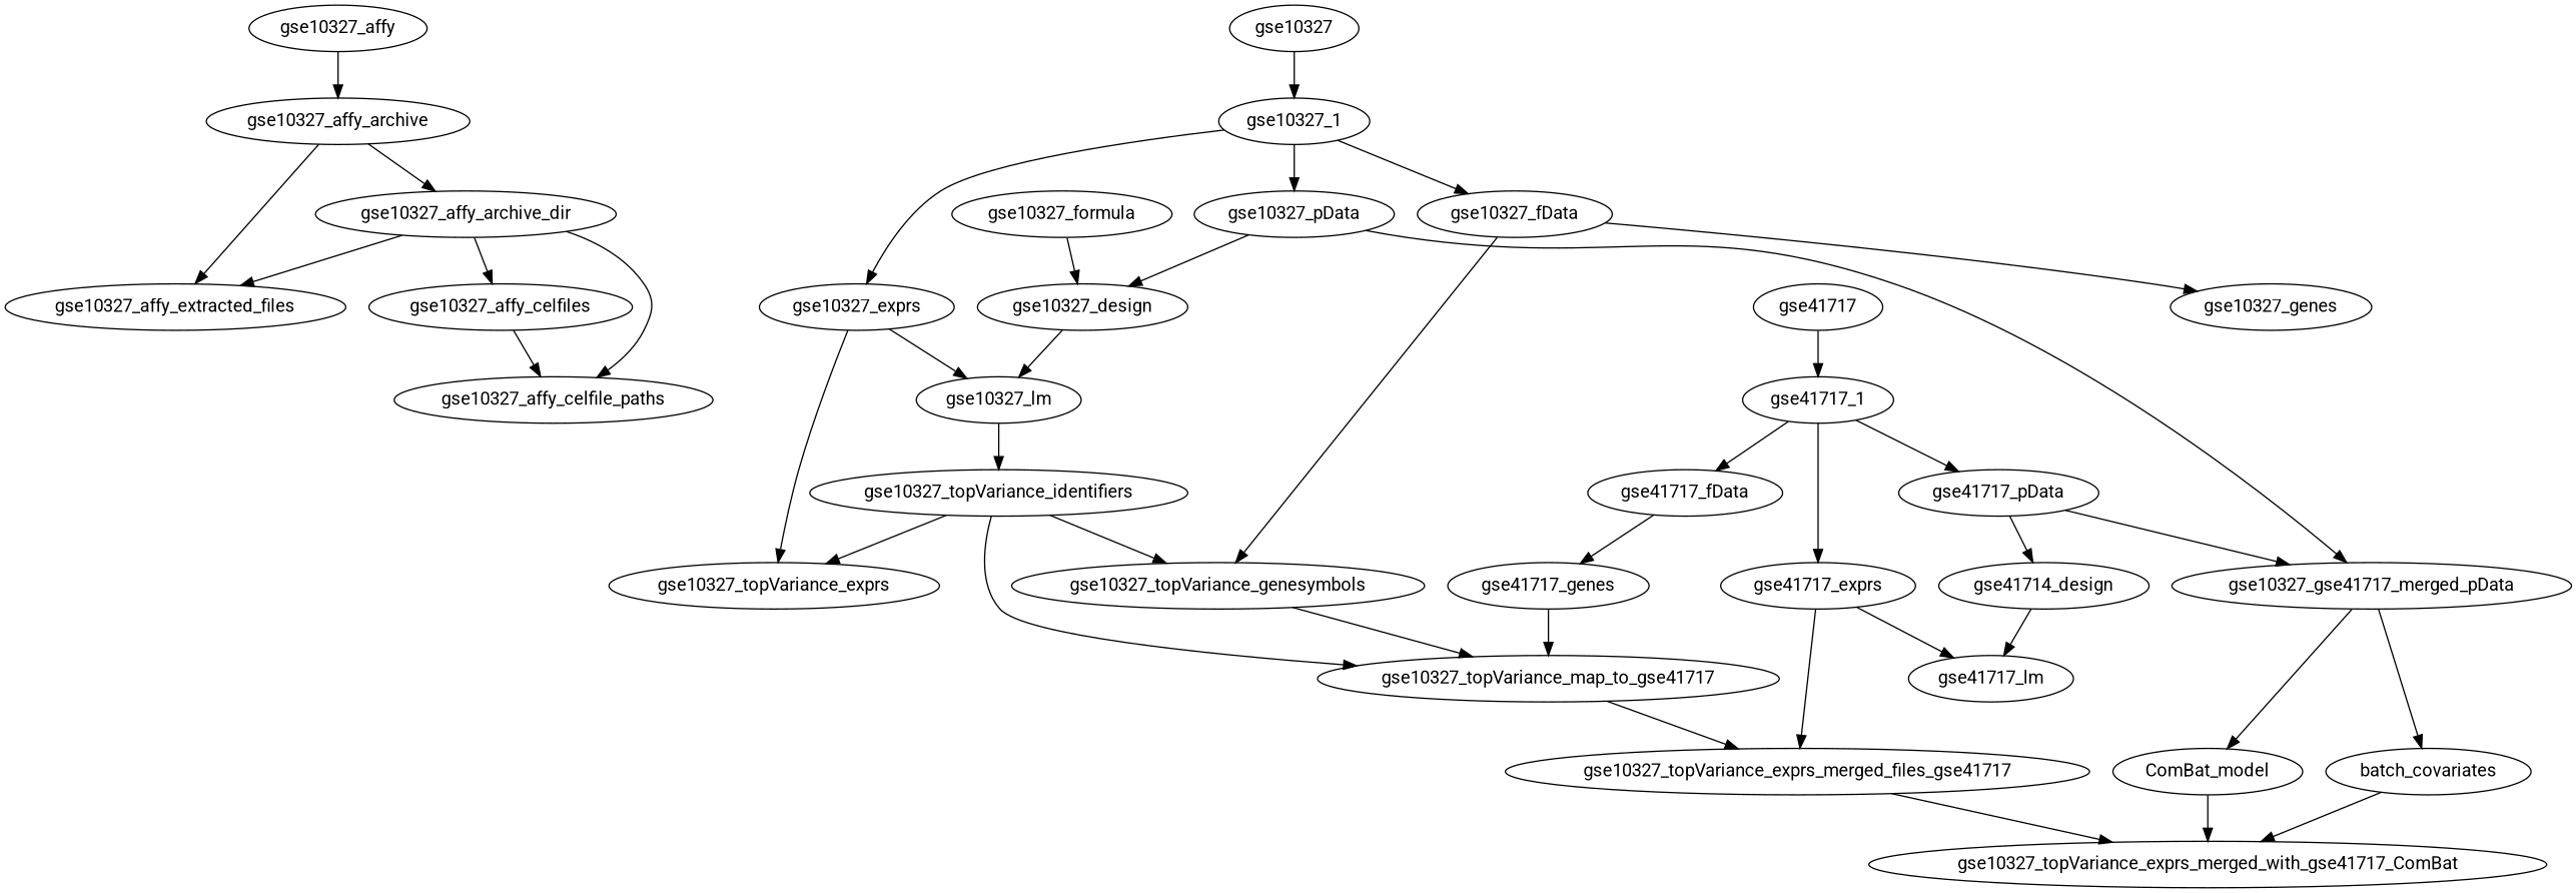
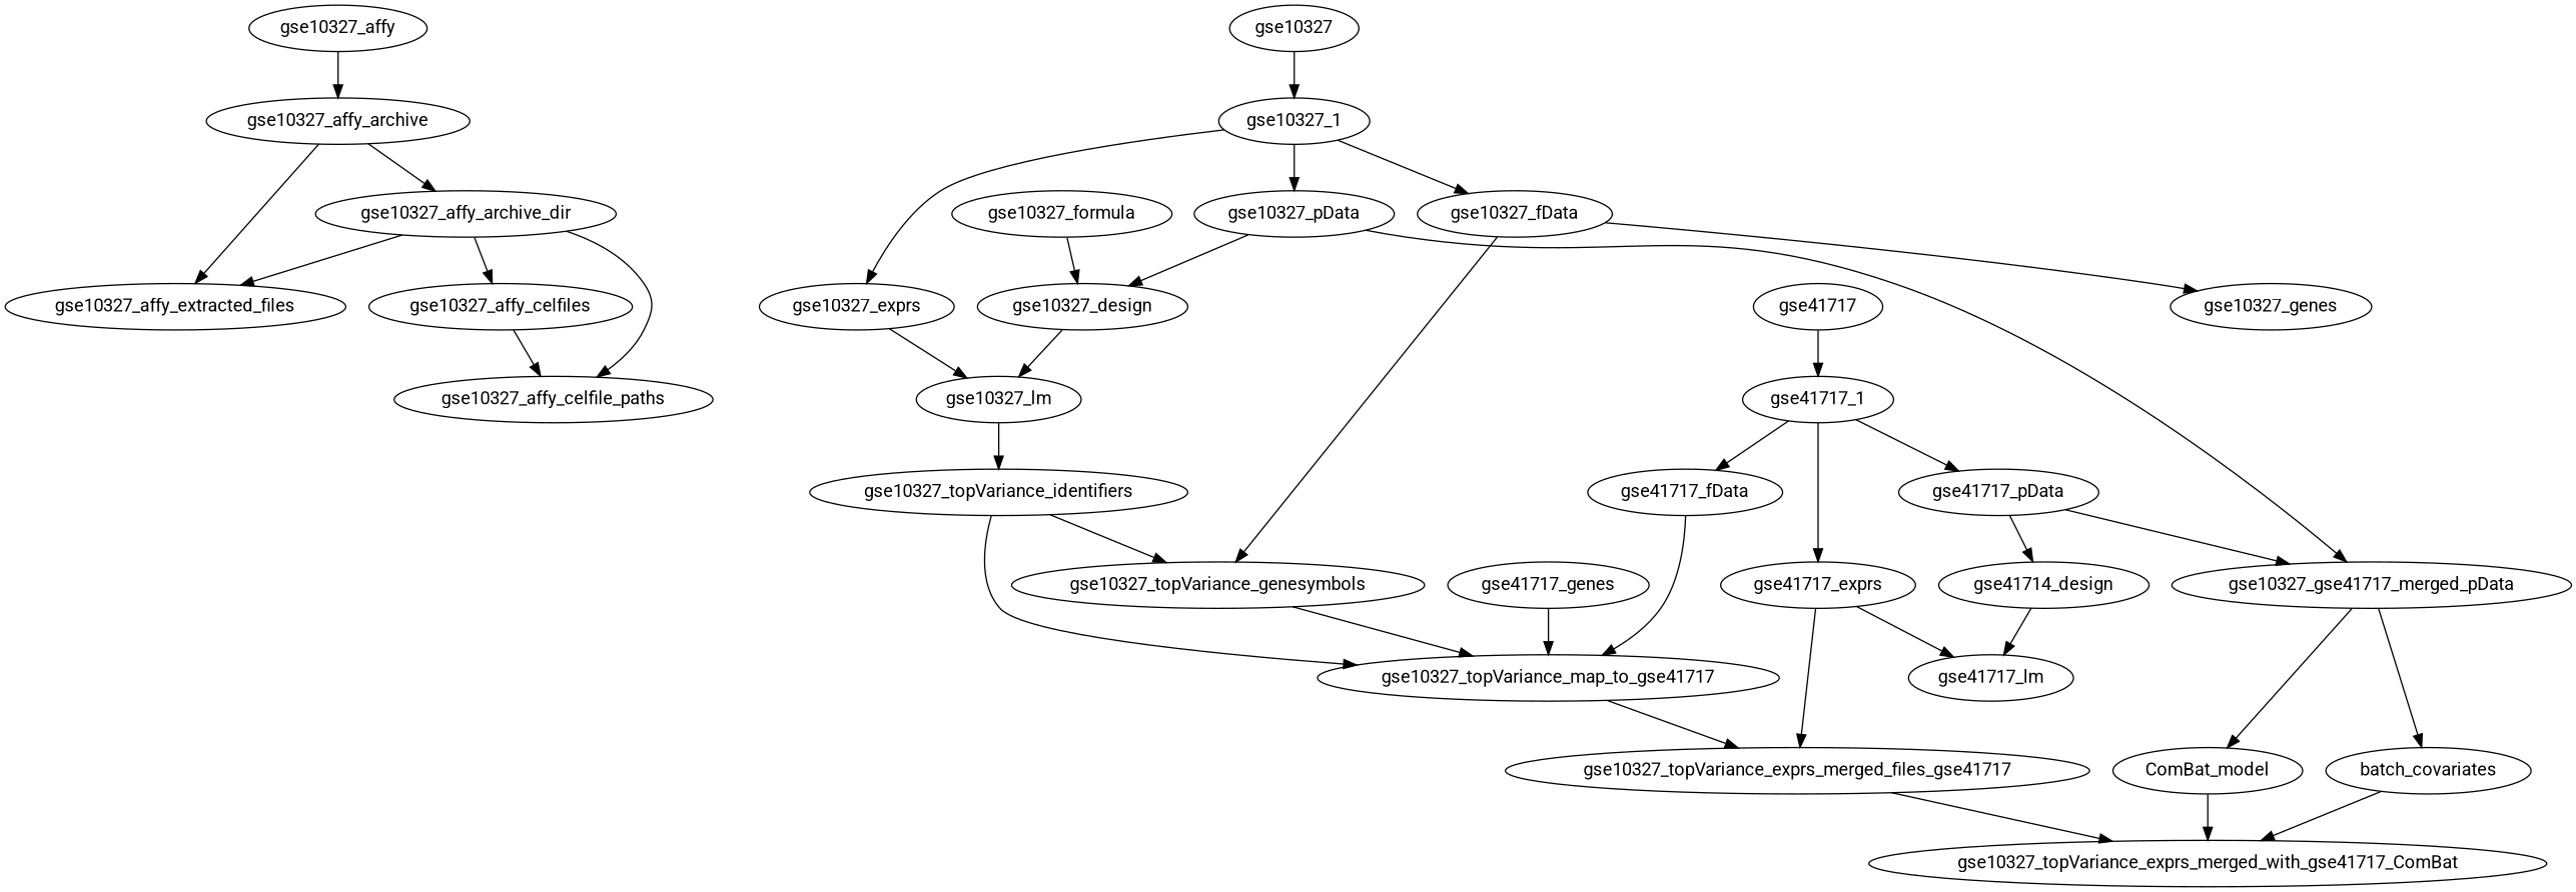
  digraph {
    fontname=Roboto
    node [call="model.matrix" fontname=Roboto]
    edge [arg=object fontname=Roboto]
    gse10327_affy [GEO="'GSE10327'" call=getGEOSuppFiles]
    gse10327_affy_archive [arglists="list(list(),list(i=1))" call=fncomp fns="c('rownames','[')"]
    gse10327_affy_archive_dir [call=dirname]
    gse10327_affy_extracted_files [call=untar_and_list]
    gse10327_affy_celfiles [call="list.celfiles"]
    gse10327_affy_celfile_paths [call="file.path"]
    gse10327 [GEO="'GSE10327'" call=getGEO]
    gse10327_1 [call="[[" i=1]
    gse10327_pData [call=pData]
    gse10327_exprs [call=exprs]
    gse10327_fData [call=fData]
    gse10327_design
    gse10327_gse41717_merged_pData [all=TRUE call=merge]
    gse10327_lm [call=lmFit]
-   gse10327_topVariance_exprs [call="[" j=TRUE]
    gse10327_topVariance_genesymbols [call="[" j="'Gene Symbol'"]
    gse10327_genes [call="[" i="'Gene Symbol'"]
    ComBat_model [object="quote(~1)"]
    batch_covariates [call=with expr="quote(platform_id)"]
    gse10327_topVariance_identifiers [call=highVarianceFilter n=100]
    gse10327_topVariance_map_to_gse41717 [call=mapVectors match_fn="quote(match.ignore_case)"]
    gse10327_formula [call="as.formula" object="'~characteristics_ch1'"]
    n23 [call="merge.by.map" label=gse10327_topVariance_exprs_merged_files_gse41717]
    gse10327_topVariance_exprs_merged_with_gse41717_ComBat [call=ComBat]
    gse41717 [GEO="'GSE41717'" call=getGEO]
    gse41717_1 [call="[[" i=1]
    gse41717_pData [call=pData]
    gse41717_exprs [call=exprs]
    gse41717_fData [call=fData]
    n30 [label=gse41714_design object="quote(~characteristics_ch1)"]
    gse41717_lm [call=lmFit]
    gse41717_genes [call=extractGeneSymbols]
    gse10327_affy -> gse10327_affy_archive [arg=x]
    gse10327_affy_archive -> gse10327_affy_archive_dir [arg=path]
    gse10327_affy_archive -> gse10327_affy_extracted_files [arg=tarfile]
    gse10327_affy_archive_dir -> gse10327_affy_extracted_files [arg=exdir]
    gse10327_affy_archive_dir -> gse10327_affy_celfiles [arg=""]
    gse10327_affy_archive_dir -> gse10327_affy_celfile_paths [arg=a]
    gse10327_affy_celfiles -> gse10327_affy_celfile_paths [arg=b]
    gse10327 -> gse10327_1 [arg=""]
    gse10327_1 -> gse10327_pData
    gse10327_1 -> gse10327_exprs
    gse10327_1 -> gse10327_fData
    gse10327_pData -> gse10327_design [arg=data]
    gse10327_pData -> gse10327_gse41717_merged_pData [arg=x]
    gse10327_exprs -> gse10327_lm
-   gse10327_exprs -> gse10327_topVariance_exprs [arg=""]
    gse10327_fData -> gse10327_topVariance_genesymbols [arg=""]
    gse10327_fData -> gse10327_genes [arg=""]
    gse10327_design -> gse10327_lm [arg=design]
    gse10327_gse41717_merged_pData -> ComBat_model [arg=data]
    gse10327_gse41717_merged_pData -> batch_covariates [arg=data]
    gse10327_lm -> gse10327_topVariance_identifiers [arg=lm]
    gse10327_topVariance_genesymbols -> gse10327_topVariance_map_to_gse41717 [arg=from]
    ComBat_model -> gse10327_topVariance_exprs_merged_with_gse41717_ComBat [arg=mod]
    batch_covariates -> gse10327_topVariance_exprs_merged_with_gse41717_ComBat [arg=batch]
-   gse10327_topVariance_identifiers -> gse10327_topVariance_exprs [arg=i]
    gse10327_topVariance_identifiers -> gse10327_topVariance_genesymbols [arg=i]
    gse10327_topVariance_identifiers -> gse10327_topVariance_map_to_gse41717 [arg=names_from]
    gse10327_topVariance_map_to_gse41717 -> n23 [arg=map]
    gse10327_formula -> gse10327_design
    n23 -> gse10327_topVariance_exprs_merged_with_gse41717_ComBat [arg=dat]
    gse41717 -> gse41717_1 [arg=""]
    gse41717_1 -> gse41717_pData
    gse41717_1 -> gse41717_exprs
    gse41717_1 -> gse41717_fData
    gse41717_pData -> gse10327_gse41717_merged_pData [arg=y]
    gse41717_pData -> n30 [arg=data]
    gse41717_exprs -> n23 [arg=to]
    gse41717_exprs -> gse41717_lm
-   gse41717_fData -> gse41717_genes [arg=fData]
+   gse41717_fData -> gse10327_topVariance_map_to_gse41717 [arg=fData]
    n30 -> gse41717_lm [arg=design]
    gse41717_genes -> gse10327_topVariance_map_to_gse41717 [arg=to]
  }
